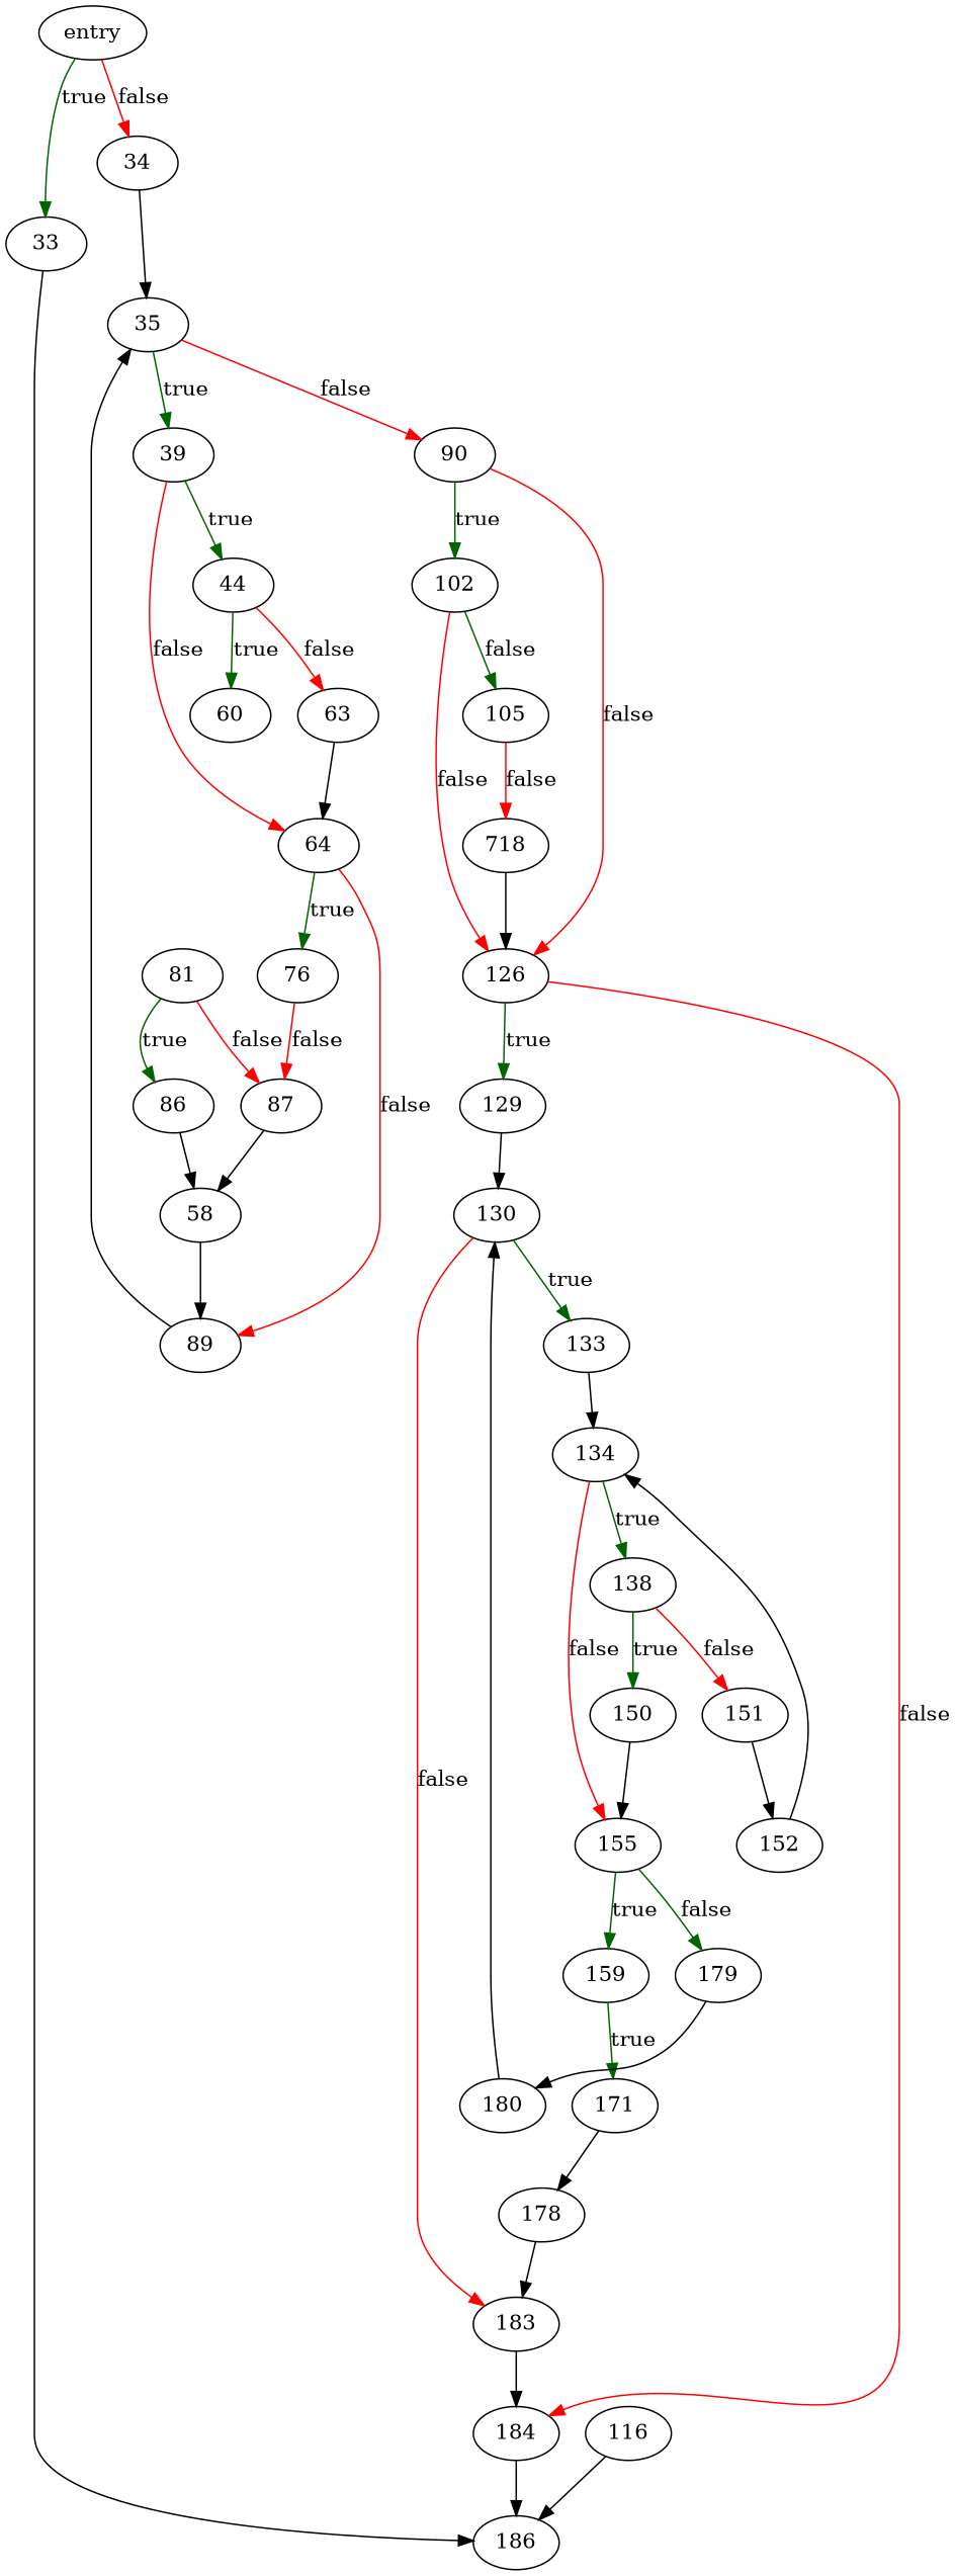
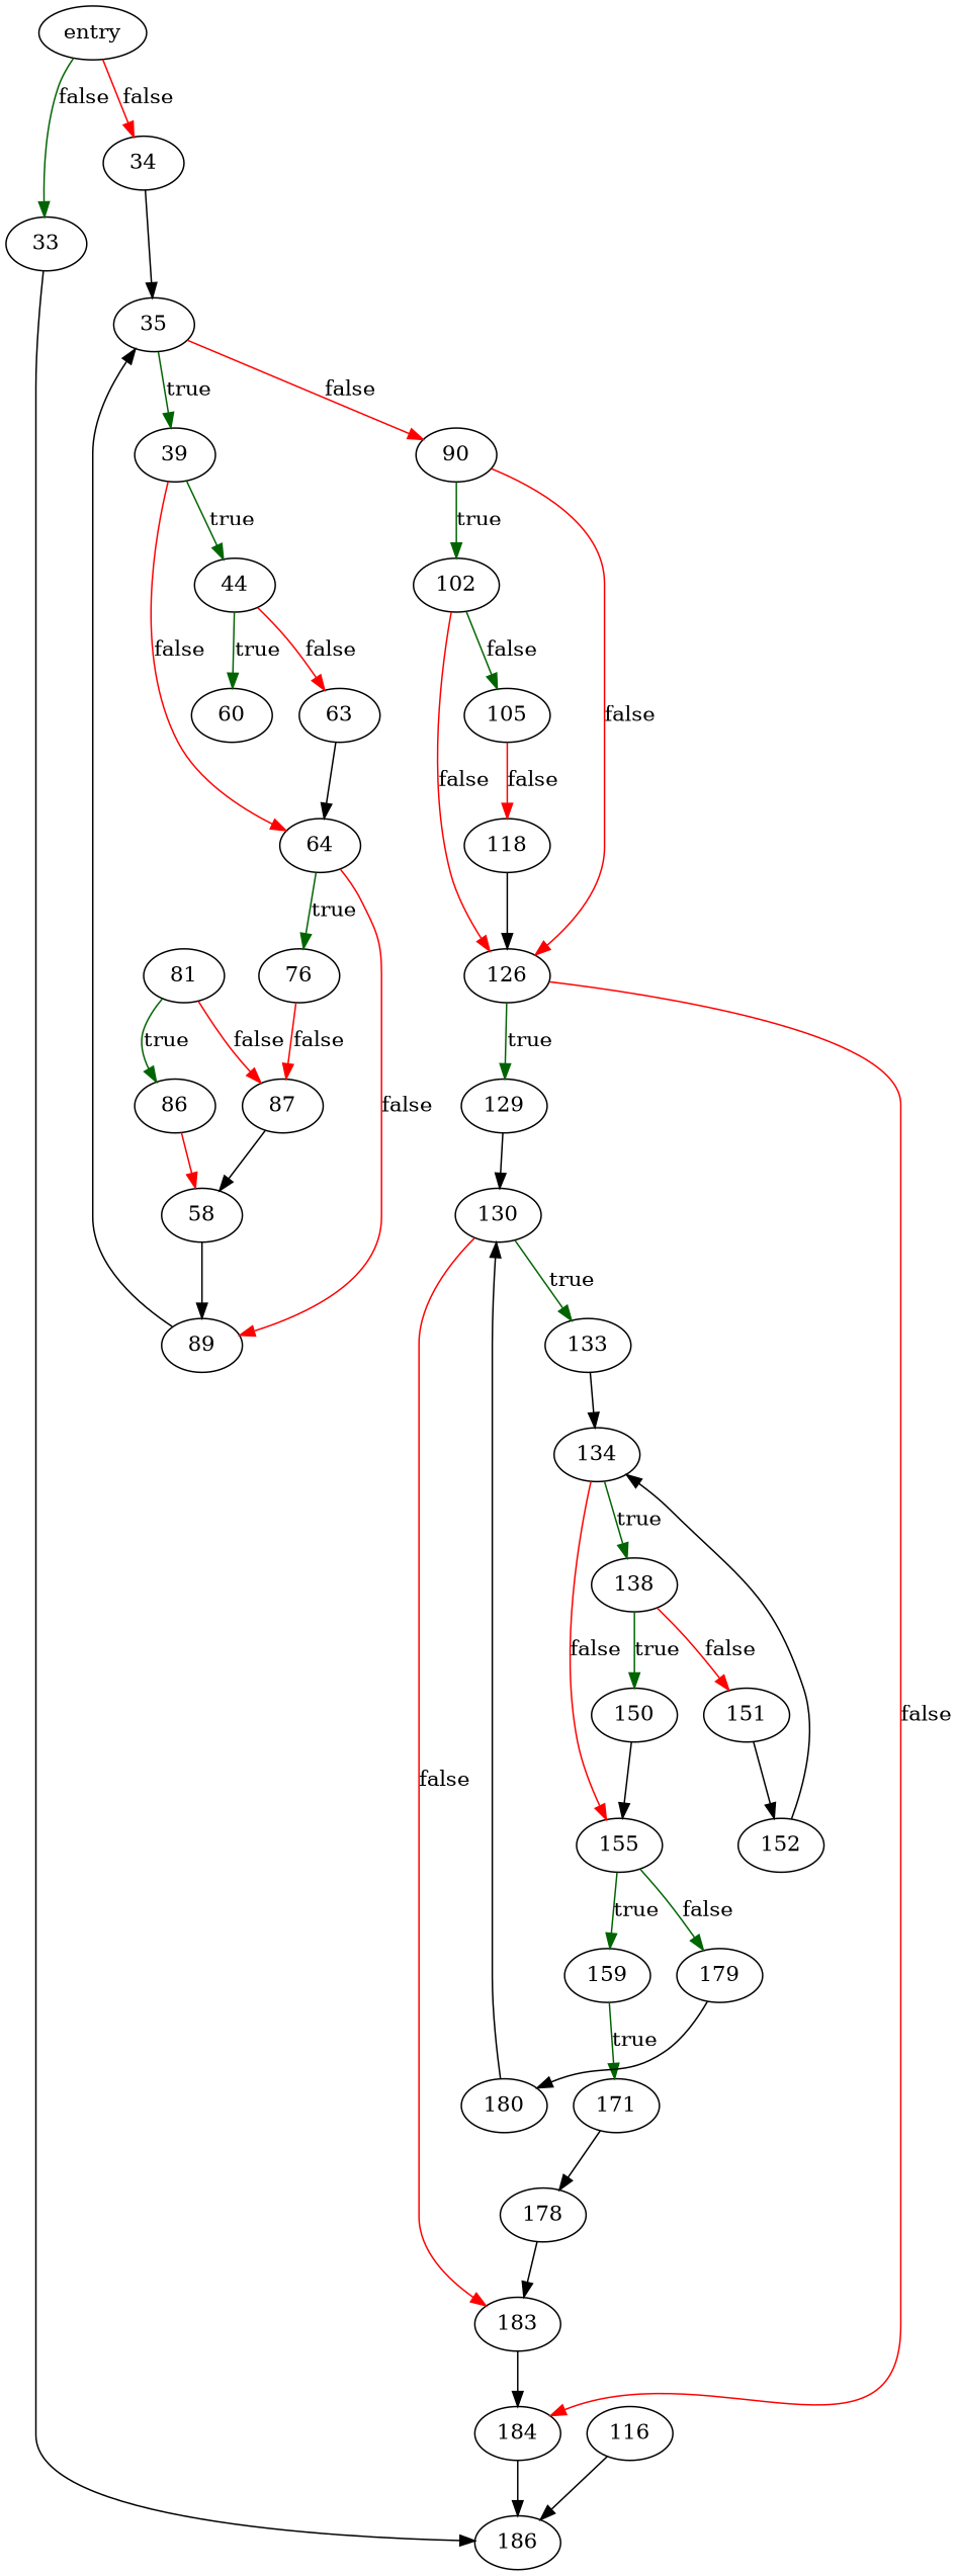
  digraph {
    n1 [label=entry]
    33
    34
    186
    35
    39
    90
    44
    64
    102
    126
    60
    63
    76
    89
    87
    81
    86
    n19 [label=58]
    105
    129
    184
-   118 [label=718]
+   118
    116
    130
    133
    183
    134
    138
    155
    150
    151
    159
    179
    152
    171
    180
    178
-   n1 -> 33 [color=darkgreen label=true]
+   n1 -> 33 [color=darkgreen label=false]
    n1 -> 34 [color=red label=false]
    33 -> 186
    34 -> 35
    35 -> 39 [color=darkgreen label=true]
    35 -> 90 [color=red label=false]
    39 -> 44 [color=darkgreen label=true]
    39 -> 64 [color=red label=false]
    90 -> 102 [color=darkgreen label=true]
    90 -> 126 [color=red label=false]
    44 -> 60 [color=darkgreen label=true]
    44 -> 63 [color=red label=false]
    64 -> 76 [color=darkgreen label=true]
    64 -> 89 [color=red label=false]
    102 -> 126 [color=red label=false]
    102 -> 105 [color=darkgreen label=false]
    126 -> 129 [color=darkgreen label=true]
    126 -> 184 [color=red label=false]
    63 -> 64
    76 -> 87 [color=red label=false]
    89 -> 35
    87 -> n19
    81 -> 87 [color=red label=false]
    81 -> 86 [color=darkgreen label=true]
-   86 -> n19
+   86 -> n19 [color=red]
    n19 -> 89
    105 -> 118 [color=red label=false]
    129 -> 130
    184 -> 186
    118 -> 126
    116 -> 186
    130 -> 133 [color=darkgreen label=true]
    130 -> 183 [color=red label=false]
    133 -> 134
    183 -> 184
    134 -> 138 [color=darkgreen label=true]
    134 -> 155 [color=red label=false]
    138 -> 150 [color=darkgreen label=true]
    138 -> 151 [color=red label=false]
    155 -> 159 [color=darkgreen label=true]
    155 -> 179 [color=darkgreen label=false]
    150 -> 155
    151 -> 152
    159 -> 171 [color=darkgreen label=true]
    179 -> 180
    152 -> 134
    171 -> 178
    180 -> 130
    178 -> 183
  }
